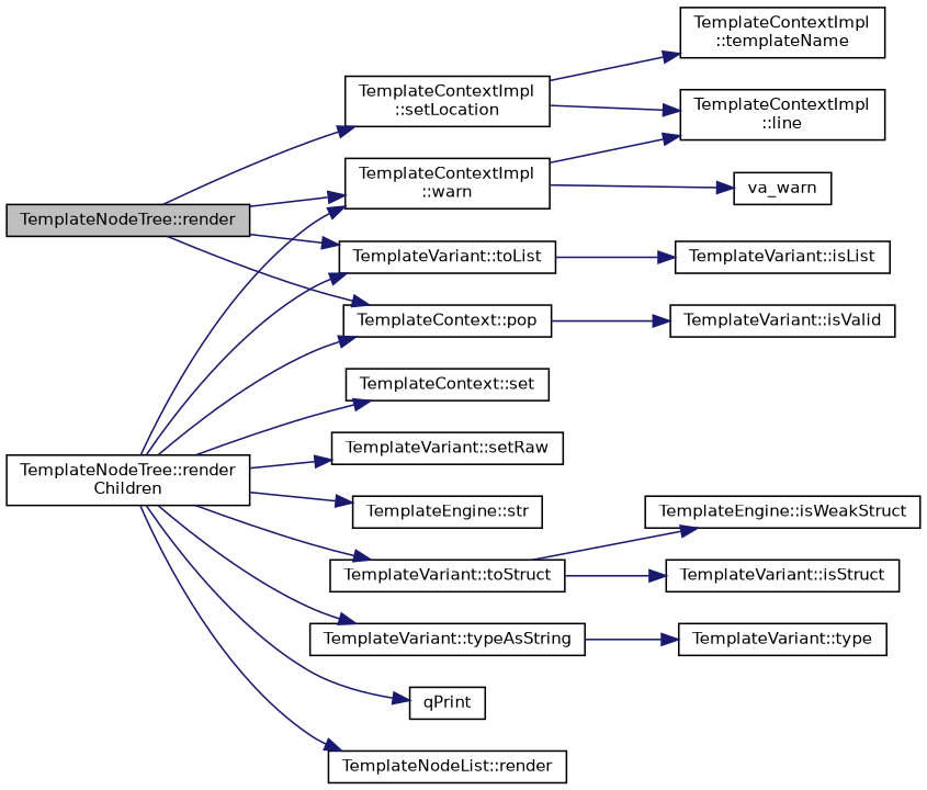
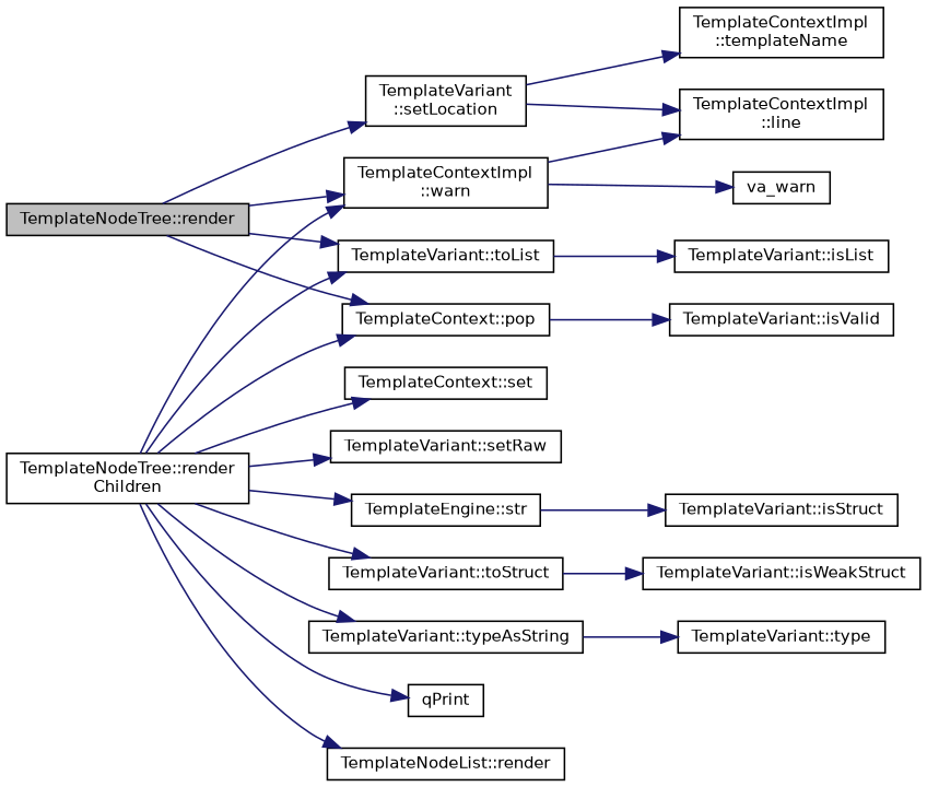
  digraph {
    rankdir=LR
    node [color=black fillcolor=white fontname=Helvetica fontsize=10 shape=record style=filled]
    edge [color=midnightblue fontname=Helvetica fontsize=10 labelfontname=Helvetica labelfontsize=10 style=solid]
    n1 [fillcolor=grey75 fontcolor=black height=0.2 label="TemplateNodeTree::render" width=0.4]
    n2 [height=0.2 label="TemplateVariant::toList" width=0.4]
    n3 [height=0.2 label="TemplateContextImpl\l::warn" width=0.4]
-   n4 [height=0.2 label="TemplateContextImpl\l::setLocation" width=0.4]
+   n4 [height=0.2 label="TemplateVariant\l::setLocation" width=0.4]
    n5 [height=0.2 label="TemplateContext::pop" width=0.4]
    n6 [height=0.2 label="TemplateNodeTree::render\lChildren" width=0.4]
    n7 [height=0.2 label=qPrint width=0.4]
    n8 [height=0.2 label="TemplateNodeList::render" width=0.4]
    n9 [height=0.2 label="TemplateContext::set" width=0.4]
    n10 [height=0.2 label="TemplateVariant::setRaw" width=0.4]
    n11 [height=0.2 label="TemplateEngine::str" width=0.4]
    n12 [height=0.2 label="TemplateVariant::toStruct" width=0.4]
    n13 [height=0.2 label="TemplateVariant::typeAsString" width=0.4]
    n14 [height=0.2 label="TemplateVariant::isList" width=0.4]
    n15 [height=0.2 label="TemplateContextImpl\l::line" width=0.4]
    n16 [height=0.2 label=va_warn width=0.4]
    n17 [height=0.2 label="TemplateContextImpl\l::templateName" width=0.4]
    n18 [height=0.2 label="TemplateVariant::isValid" width=0.4]
    n19 [height=0.2 label="TemplateVariant::isStruct" width=0.4]
-   n20 [height=0.2 label="TemplateEngine::isWeakStruct" width=0.4]
+   n20 [height=0.2 label="TemplateVariant::isWeakStruct" width=0.4]
    n21 [height=0.2 label="TemplateVariant::type" width=0.4]
    n1 -> n2
    n1 -> n3
    n1 -> n4
    n1 -> n5
    n2 -> n14
    n3 -> n15
    n3 -> n16
    n4 -> n15
    n4 -> n17
    n5 -> n18
    n6 -> n2
    n6 -> n3
    n6 -> n5
    n6 -> n7
    n6 -> n8
    n6 -> n9
    n6 -> n10
    n6 -> n11
    n6 -> n12
    n6 -> n13
-   n12 -> n19
+   n11 -> n19
    n12 -> n20
    n13 -> n21
  }
